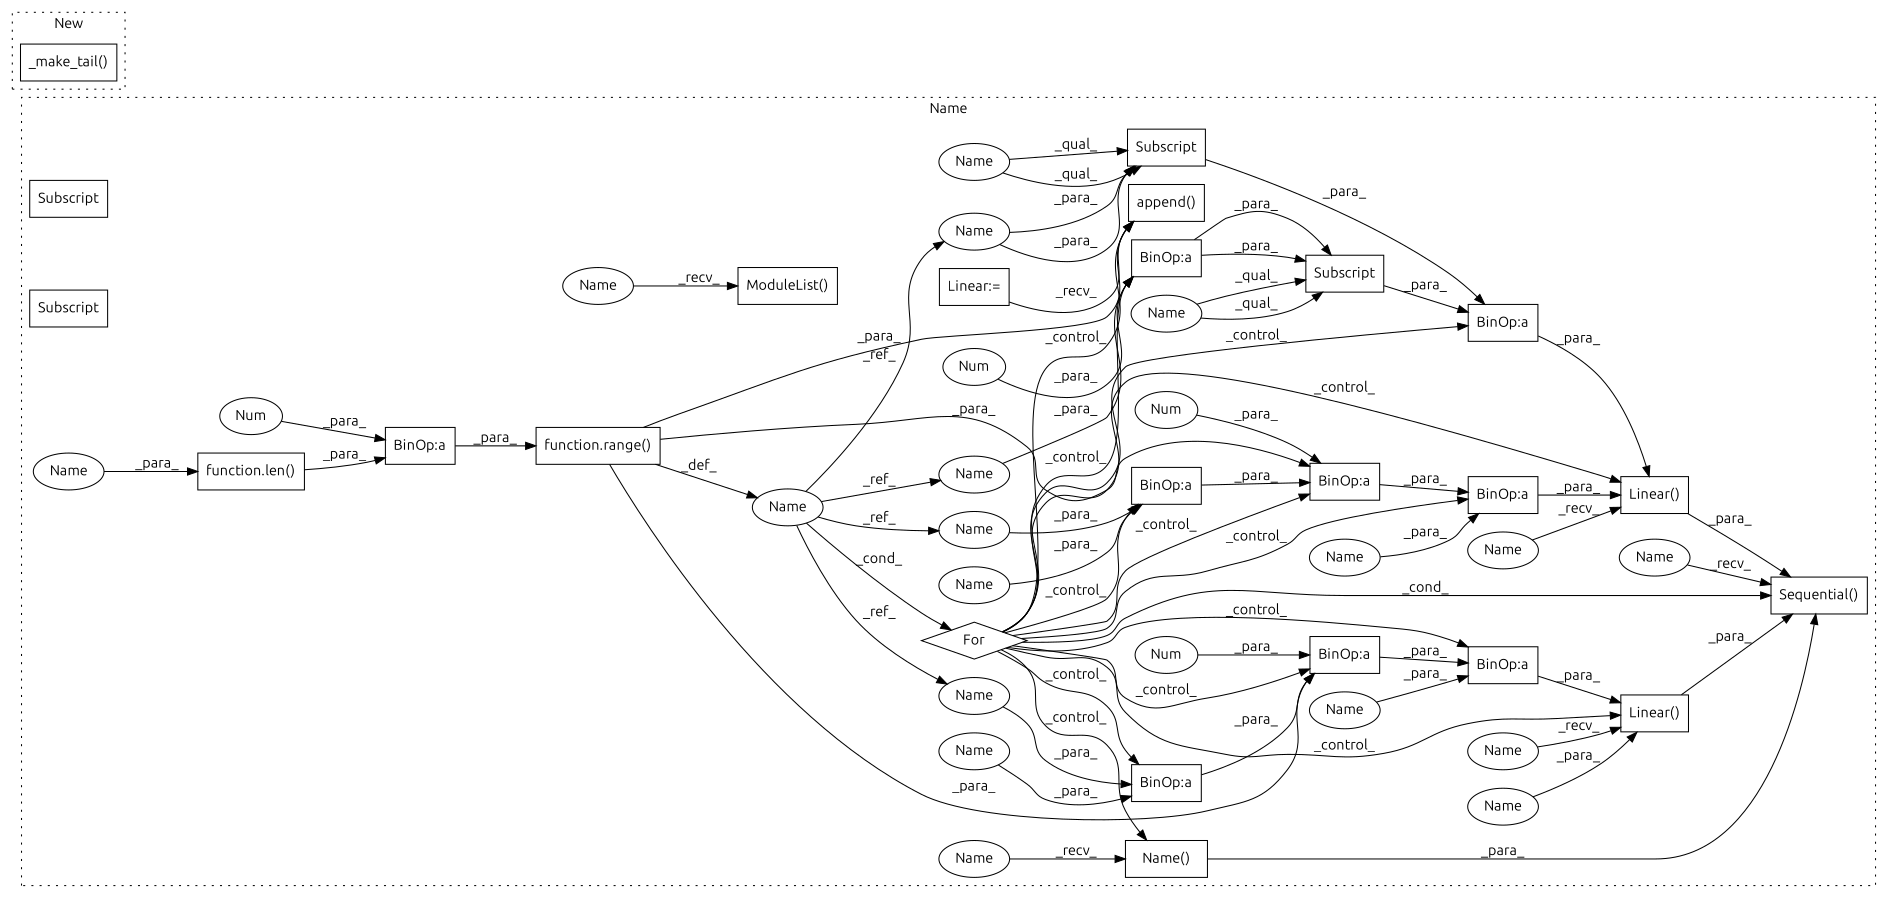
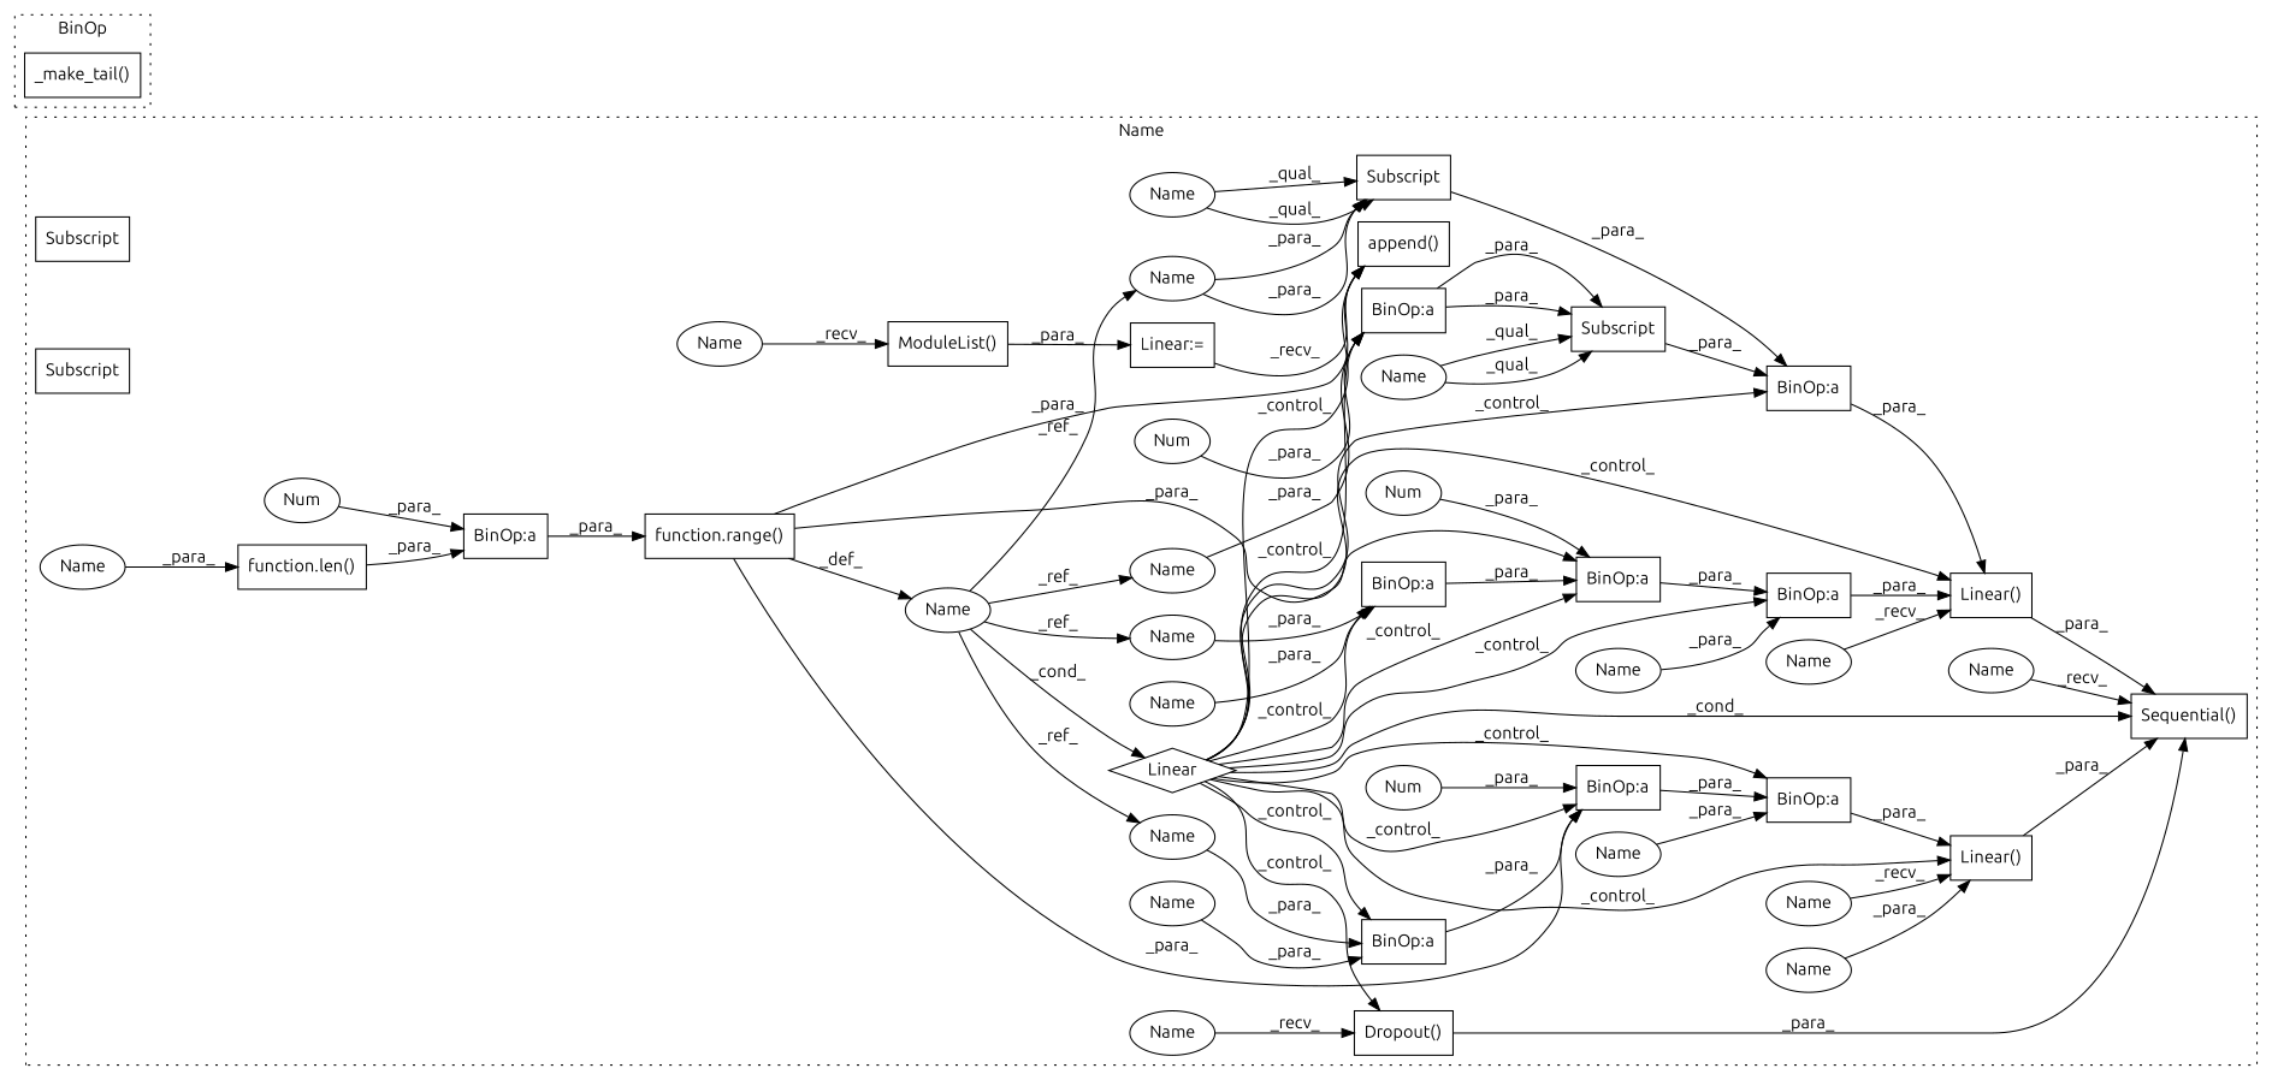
  digraph {
    fontname=Ubuntu
    rankdir=LR
    node [a=87 fontname=Ubuntu l=1 s="1587,0" shape=box]
    edge [fontname=Ubuntu]
    n1 [a=63 l="9,0" label=Subscript]
    n2 [a=63 l="13,0" label=Subscript s="1571,0"]
    n3 [a=82 l=3 label="BinOp:a" s=1584]
    n4 [a=82 l=3 label="BinOp:a" s=1304]
    n5 [a=82 l=3 label="BinOp:a" s=1554]
    n6 [a=75 l="35,18" label="Sequential()" s="1357,1609"]
    n7 [a=82 l=3 label="BinOp:a" s=1579]
    n8 [a=82 l=4 label="BinOp:a" s=1422]
    n9 [a=82 l=3 label="BinOp:a" s=1433]
    n10 [a=82 l=4 label="BinOp:a" s=1548]
    n11 [a=82 l=4 label="BinOp:a" s=1427]
    n12 [a=82 l=4 label="BinOp:a" s=1543]
-   n13 [a=75 l="11,1" label="Name()" s="1483,1501"]
+   n13 [a=75 l="11,1" label="Dropout()" s="1483,1501"]
    n14 [a=75 l="6,1" label="function.range()" s="1287,1308"]
    n15 [a=75 l="34,14" label="append()" s="1323,1627"]
    n16 [label=Name s=1282 shape=ellipse]
    n17 [a=75 l=15 label="ModuleList()" s=1208]
-   n18 [a=107 l="4,14" label=For s="1278,1309" shape=diamond]
+   n18 [a=107 l="4,14" label=Linear s="1278,1309" shape=diamond]
    n19 [a=76 label=Num s=1426 shape=ellipse]
    n20 [a=76 label=Num s=1547 shape=ellipse]
    n21 [a=76 label=Num s=1582 shape=ellipse]
    n22 [a=76 label=Num s=1307 shape=ellipse]
    n23 [a=68 l=3 label="Linear:=" s=1205]
    n24 [a=75 l="10,13" label="Linear()" s="1392,1448"]
    n25 [a=75 l="4,1" label="function.len()" s="1293,1303"]
    n26 [a=75 l="10,13" label="Linear()" s="1524,1596"]
    n27 [l=9 label=Name s=1413 shape=ellipse]
    n28 [l=9 label=Name s=1534 shape=ellipse]
    n29 [l=9 label=Name s=1402 shape=ellipse]
    n30 [label=Name s=1553 shape=ellipse]
    n31 [label=Name s=1594 shape=ellipse]
    n32 [label=Name s=1578 shape=ellipse]
    n33 [label=Name s=1432 shape=ellipse]
    n34 [l=11 label=Name s=1436 shape=ellipse]
    n35 [l=11 label=Name s=1557 shape=ellipse]
    n36 [a=63 l="13,0" label=Subscript s="1571,0"]
    n37 [l=6 label=Name s=1571 shape=ellipse]
    n38 [l=6 label=Name s=1587 shape=ellipse]
    n39 [a=63 l="9,0" label=Subscript]
    n40 [l=6 label=Name s=1297 shape=ellipse]
    n41 [l=2 label=Name s=1208 shape=ellipse]
    n42 [l=2 label=Name s=1357 shape=ellipse]
    n43 [l=2 label=Name s=1483 shape=ellipse]
    n44 [l=2 label=Name s=1392 shape=ellipse]
    n45 [l=2 label=Name s=1524 shape=ellipse]
    n46 [a=75 l="16,1" label="_make_tail()" s="1214,1234"]
    subgraph cluster_1 {
      label=Name
      style=dotted
      n1
      n2
      n3
      n4
      n5
      n6
      n7
      n8
      n9
      n10
      n11
      n12
      n13
      n14
      n15
      n16
      n17
      n18
      n19
      n20
      n21
      n22
      n23
      n24
      n25
      n26
      n27
      n28
      n29
      n30
      n31
      n32
      n33
      n34
      n35
      n36
      n37
      n38
      n39
      n40
      n41
      n42
      n43
      n44
      n45
    }
    subgraph cluster_2 {
-     label=New
+     label=BinOp
      style=dotted
      n46
    }
    n3 -> n26 [label=_para_]
    n4 -> n14 [label=_para_]
    n5 -> n10 [label=_para_]
    n7 -> n36 [label=_para_]
    n7 -> n36 [label=_para_]
    n8 -> n24 [label=_para_]
    n9 -> n11 [label=_para_]
    n10 -> n12 [label=_para_]
    n11 -> n8 [label=_para_]
    n12 -> n26 [label=_para_]
    n13 -> n6 [label=_para_]
    n14 -> n10 [label=_para_]
    n14 -> n11 [label=_para_]
    n14 -> n15 [label=_para_]
    n14 -> n16 [label=_def_]
    n16 -> n18 [label=_cond_]
    n16 -> n30 [label=_ref_]
    n16 -> n31 [label=_ref_]
    n16 -> n32 [label=_ref_]
    n16 -> n33 [label=_ref_]
+   n17 -> n23 [label=_para_]
    n18 -> n3 [label=_control_]
    n18 -> n5 [label=_control_]
    n18 -> n6 [label=_cond_]
    n18 -> n7 [label=_control_]
    n18 -> n8 [label=_control_]
    n18 -> n9 [label=_control_]
    n18 -> n10 [label=_control_]
    n18 -> n11 [label=_control_]
    n18 -> n12 [label=_control_]
    n18 -> n13 [label=_control_]
    n18 -> n15 [label=_control_]
    n18 -> n24 [label=_control_]
    n18 -> n26 [label=_control_]
    n19 -> n11 [label=_para_]
    n20 -> n10 [label=_para_]
    n21 -> n7 [label=_para_]
    n22 -> n4 [label=_para_]
    n23 -> n15 [label=_recv_]
    n24 -> n6 [label=_para_]
    n25 -> n4 [label=_para_]
    n26 -> n6 [label=_para_]
    n27 -> n8 [label=_para_]
    n28 -> n12 [label=_para_]
    n29 -> n24 [label=_para_]
    n30 -> n5 [label=_para_]
    n31 -> n39 [label=_para_]
    n31 -> n39 [label=_para_]
    n32 -> n7 [label=_para_]
    n33 -> n9 [label=_para_]
    n34 -> n9 [label=_para_]
    n35 -> n5 [label=_para_]
    n36 -> n3 [label=_para_]
    n37 -> n36 [label=_qual_]
    n37 -> n36 [label=_qual_]
    n38 -> n39 [label=_qual_]
    n38 -> n39 [label=_qual_]
    n39 -> n3 [label=_para_]
    n40 -> n25 [label=_para_]
    n41 -> n17 [label=_recv_]
    n42 -> n6 [label=_recv_]
    n43 -> n13 [label=_recv_]
    n44 -> n24 [label=_recv_]
    n45 -> n26 [label=_recv_]
  }
